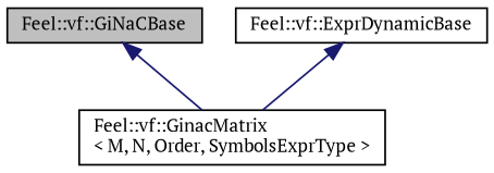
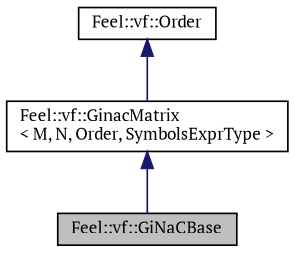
  digraph {
    fontname="PT Serif"
    node [color=black fillcolor=white fontname="PT Serif" fontsize=10 shape=record style=filled]
    edge [color=midnightblue dir=back fontname="PT Serif" fontsize=10 labelfontname=Helvetica labelfontsize=10 style=solid]
    n1 [fillcolor=grey75 fontcolor=black height=0.2 label="Feel::vf::GiNaCBase" width=0.4]
    n2 [height=0.2 label="Feel::vf::GinacMatrix\l\< M, N, Order, SymbolsExprType \>" width=0.4]
-   n3 [height=0.2 label="Feel::vf::ExprDynamicBase" width=0.4]
-   n1 -> n2
+   n3 [height=0.2 label="Feel::vf::Order" width=0.4]
+   n2 -> n1
    n3 -> n2
  }
